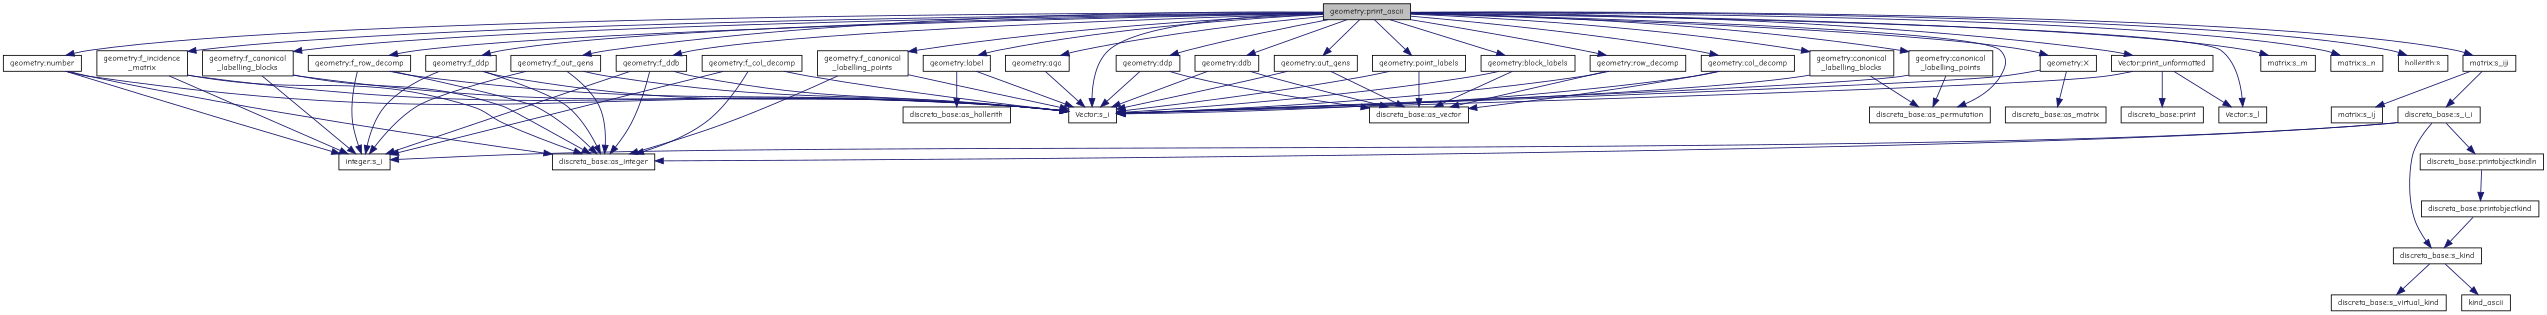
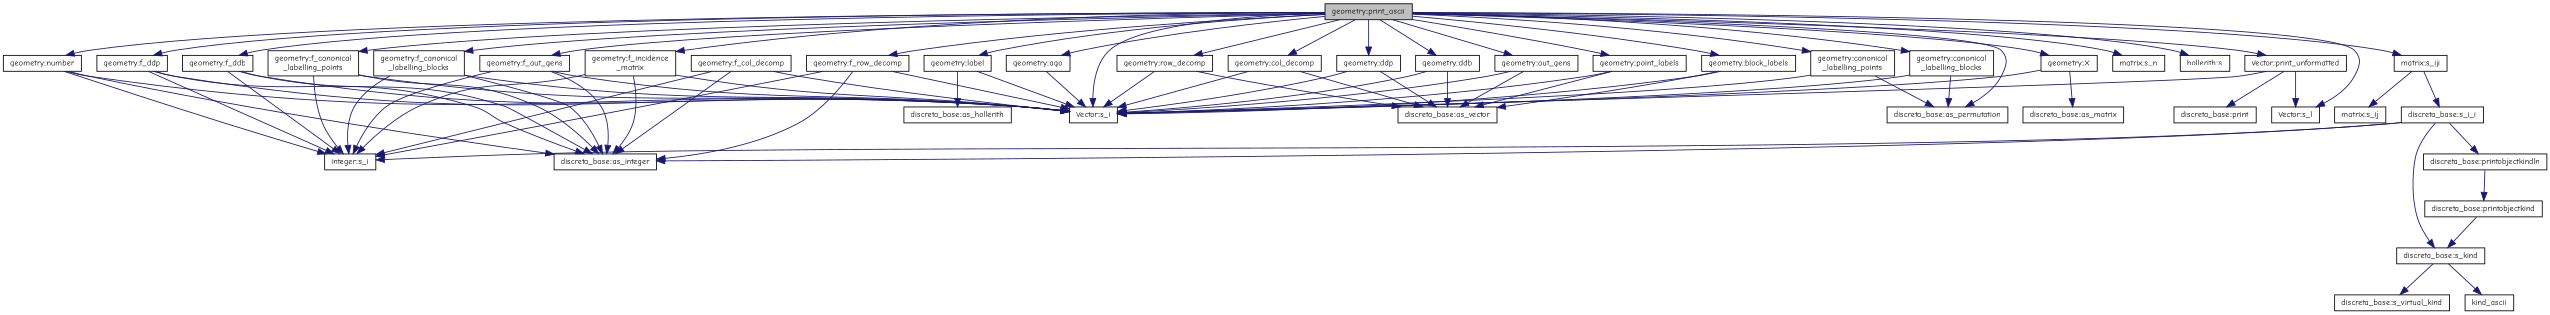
  digraph {
    fontname="Comic Neue"
    rankdir=TB
    node [color=black fillcolor=white fontname="Comic Neue" fontsize=10 shape=record style=filled]
    edge [color=midnightblue fontname="Comic Neue" fontsize=10 labelfontname=Helvetica labelfontsize=10 style=solid]
    n1 [fillcolor=grey75 fontcolor=black height=0.2 label="geometry::print_ascii" width=0.4]
    n2 [height=0.2 label="geometry::X" width=0.4]
    n3 [height=0.2 label="Vector::s_i" width=0.4]
-   n4 [height=0.2 label="matrix::s_m" width=0.4]
    n5 [height=0.2 label="matrix::s_n" width=0.4]
    n6 [height=0.2 label="geometry::number" width=0.4]
    n7 [height=0.2 label="geometry::label" width=0.4]
    n8 [height=0.2 label="hollerith::s" width=0.4]
    n9 [height=0.2 label="geometry::f_incidence\l_matrix" width=0.4]
    n10 [height=0.2 label="matrix::s_iji" width=0.4]
    n11 [height=0.2 label="geometry::point_labels" width=0.4]
    n12 [height=0.2 label="Vector::print_unformatted" width=0.4]
    n13 [height=0.2 label="Vector::s_l" width=0.4]
    n14 [height=0.2 label="geometry::block_labels" width=0.4]
    n15 [height=0.2 label="geometry::f_row_decomp" width=0.4]
    n16 [height=0.2 label="geometry::row_decomp" width=0.4]
    n17 [height=0.2 label="geometry::col_decomp" width=0.4]
    n18 [height=0.2 label="geometry::f_ddp" width=0.4]
    n19 [height=0.2 label="geometry::ddp" width=0.4]
    n20 [height=0.2 label="geometry::f_ddb" width=0.4]
    n21 [height=0.2 label="geometry::ddb" width=0.4]
    n22 [height=0.2 label="geometry::f_canonical\l_labelling_points" width=0.4]
    n23 [height=0.2 label="geometry::canonical\l_labelling_points" width=0.4]
    n24 [height=0.2 label="discreta_base::as_permutation" width=0.4]
    n25 [height=0.2 label="geometry::f_canonical\l_labelling_blocks" width=0.4]
    n26 [height=0.2 label="geometry::canonical\l_labelling_blocks" width=0.4]
    n27 [height=0.2 label="geometry::f_aut_gens" width=0.4]
    n28 [height=0.2 label="geometry::ago" width=0.4]
    n29 [height=0.2 label="geometry::aut_gens" width=0.4]
    n30 [height=0.2 label="discreta_base::as_matrix" width=0.4]
    n31 [height=0.2 label="discreta_base::as_integer" width=0.4]
    n32 [height=0.2 label="integer::s_i" width=0.4]
    n33 [height=0.2 label="discreta_base::as_hollerith" width=0.4]
    n34 [height=0.2 label="matrix::s_ij" width=0.4]
    n35 [height=0.2 label="discreta_base::s_i_i" width=0.4]
    n36 [height=0.2 label="discreta_base::as_vector" width=0.4]
    n37 [height=0.2 label="discreta_base::print" width=0.4]
    n38 [height=0.2 label="geometry::f_col_decomp" width=0.4]
    n39 [height=0.2 label="discreta_base::s_kind" width=0.4]
    n40 [height=0.2 label="discreta_base::printobjectkindln" width=0.4]
    n41 [height=0.2 label="discreta_base::s_virtual_kind" width=0.4]
    n42 [height=0.2 label=kind_ascii width=0.4]
    n43 [height=0.2 label="discreta_base::printobjectkind" width=0.4]
    n1 -> n2
    n1 -> n3
-   n1 -> n4
    n1 -> n5
    n1 -> n6
    n1 -> n7
    n1 -> n8
    n1 -> n9
    n1 -> n10
    n1 -> n11
    n1 -> n12
    n1 -> n13
    n1 -> n14
    n1 -> n15
    n1 -> n16
    n1 -> n17
    n1 -> n18
    n1 -> n19
    n1 -> n20
    n1 -> n21
    n1 -> n22
    n1 -> n23
    n1 -> n24
    n1 -> n25
    n1 -> n26
    n1 -> n27
    n1 -> n28
    n1 -> n29
    n2 -> n3
    n2 -> n30
    n6 -> n3
    n6 -> n31
    n6 -> n32
    n7 -> n3
    n7 -> n33
    n9 -> n3
    n9 -> n31
    n9 -> n32
    n10 -> n34
    n10 -> n35
    n11 -> n3
    n11 -> n36
    n12 -> n3
    n12 -> n13
    n12 -> n37
    n14 -> n3
    n14 -> n36
    n15 -> n3
    n15 -> n31
    n15 -> n32
    n16 -> n3
    n16 -> n36
    n17 -> n3
    n17 -> n36
    n18 -> n3
    n18 -> n31
    n18 -> n32
    n19 -> n3
    n19 -> n36
    n20 -> n3
    n20 -> n31
    n20 -> n32
    n21 -> n3
    n21 -> n36
    n22 -> n3
    n22 -> n31
+   n22 -> n32
    n23 -> n3
    n23 -> n24
    n25 -> n3
    n25 -> n31
    n25 -> n32
    n26 -> n3
    n26 -> n24
    n27 -> n3
    n27 -> n31
    n27 -> n32
    n28 -> n3
    n29 -> n3
    n29 -> n36
    n35 -> n31
    n35 -> n32
    n35 -> n39
    n35 -> n40
    n38 -> n3
    n38 -> n31
    n38 -> n32
    n39 -> n41
    n39 -> n42
    n40 -> n43
    n43 -> n39
  }
